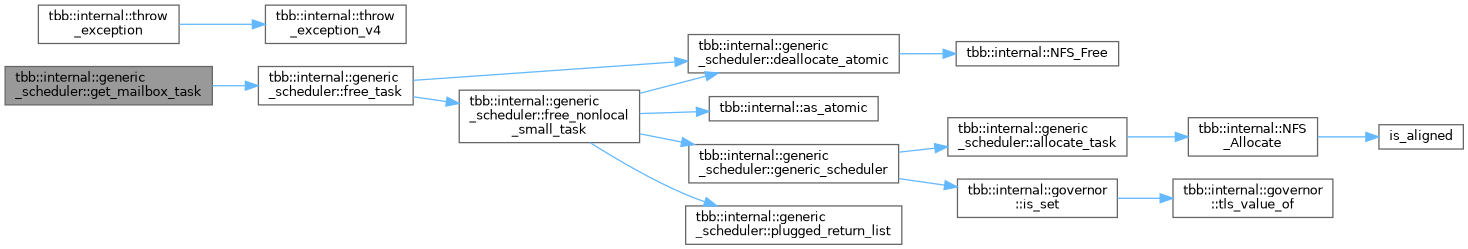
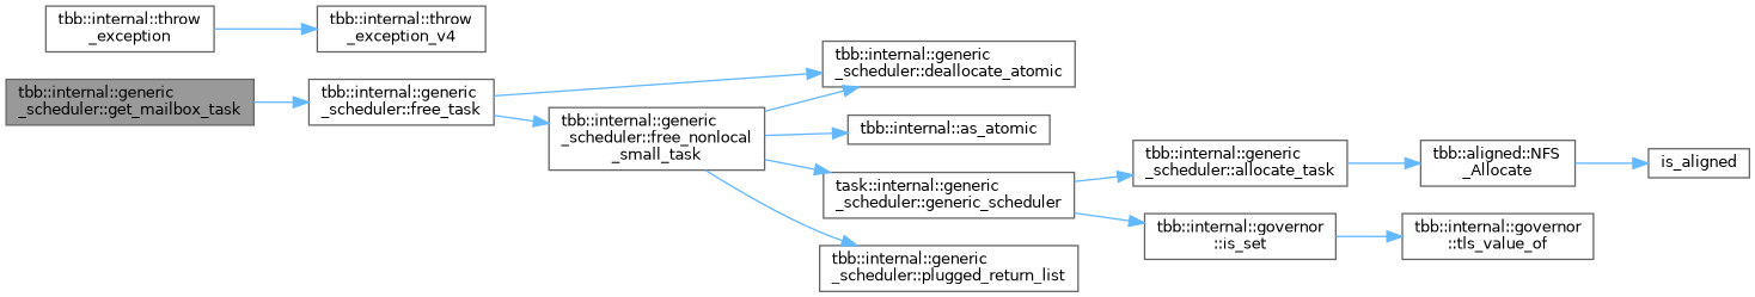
  digraph {
    rankdir=LR
    node [color=grey40 fillcolor=white fontname=Helvetica fontsize=10 shape=box style=filled]
    edge [color=steelblue1 fontname=Helvetica fontsize=10 labelfontname=Helvetica labelfontsize=10 style=solid]
    n1 [color=gray40 fillcolor=grey60 fontcolor=black height=0.2 label="tbb::internal::generic\l_scheduler::get_mailbox_task" width=0.4]
    n2 [height=0.2 label="tbb::internal::generic\l_scheduler::free_task" width=0.4]
    n3 [height=0.2 label="tbb::internal::generic\l_scheduler::deallocate_atomic" width=0.4]
    n4 [height=0.2 label="tbb::internal::generic\l_scheduler::free_nonlocal\l_small_task" width=0.4]
-   n5 [height=0.2 label="tbb::internal::NFS_Free" width=0.4]
    n6 [height=0.2 label="tbb::internal::as_atomic" width=0.4]
-   n7 [height=0.2 label="tbb::internal::generic\l_scheduler::generic_scheduler" width=0.4]
+   n7 [height=0.2 label="task::internal::generic\l_scheduler::generic_scheduler" width=0.4]
    n8 [height=0.2 label="tbb::internal::generic\l_scheduler::plugged_return_list" width=0.4]
    n9 [height=0.2 label="tbb::internal::generic\l_scheduler::allocate_task" width=0.4]
    n10 [height=0.2 label="tbb::internal::governor\l::is_set" width=0.4]
-   n11 [height=0.2 label="tbb::internal::NFS\l_Allocate" width=0.4]
+   n11 [height=0.2 label="tbb::aligned::NFS\l_Allocate" width=0.4]
    n12 [height=0.2 label="tbb::internal::governor\l::tls_value_of" width=0.4]
    n13 [height=0.2 label=is_aligned width=0.4]
    n14 [height=0.2 label="tbb::internal::throw\l_exception" width=0.4]
    n15 [height=0.2 label="tbb::internal::throw\l_exception_v4" width=0.4]
    n1 -> n2
    n2 -> n3
    n2 -> n4
-   n3 -> n5
    n4 -> n3
    n4 -> n6
    n4 -> n7
    n4 -> n8
    n7 -> n9
    n7 -> n10
    n9 -> n11
    n10 -> n12
    n11 -> n13
    n14 -> n15
  }
